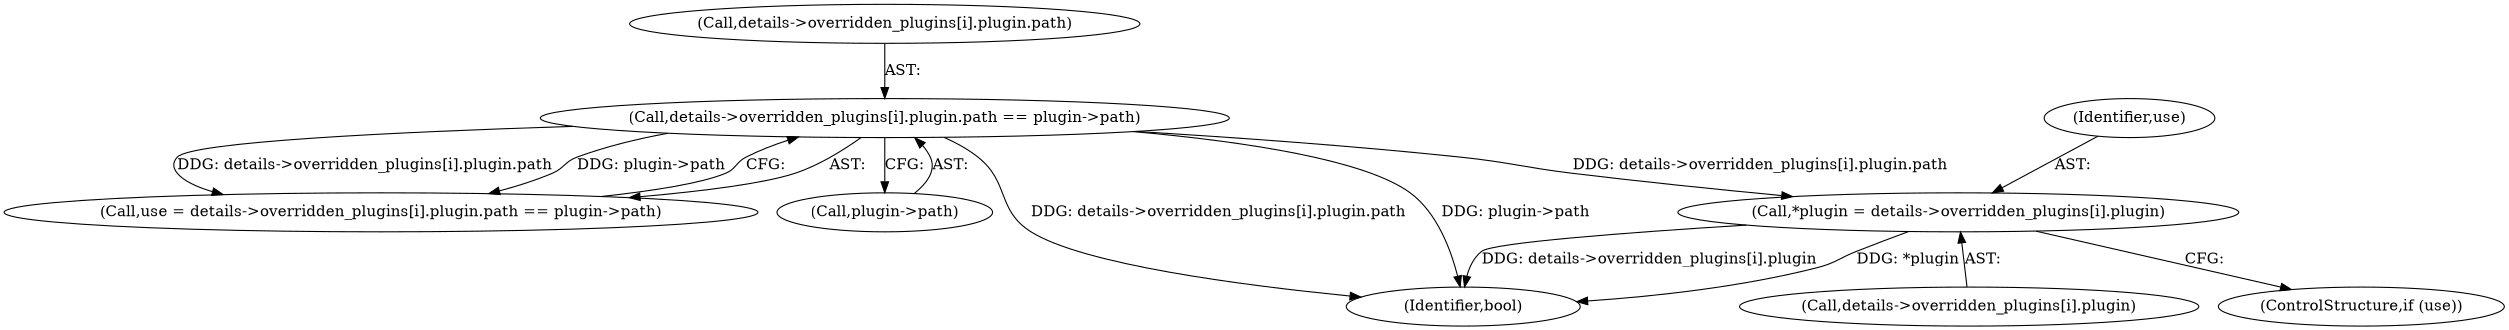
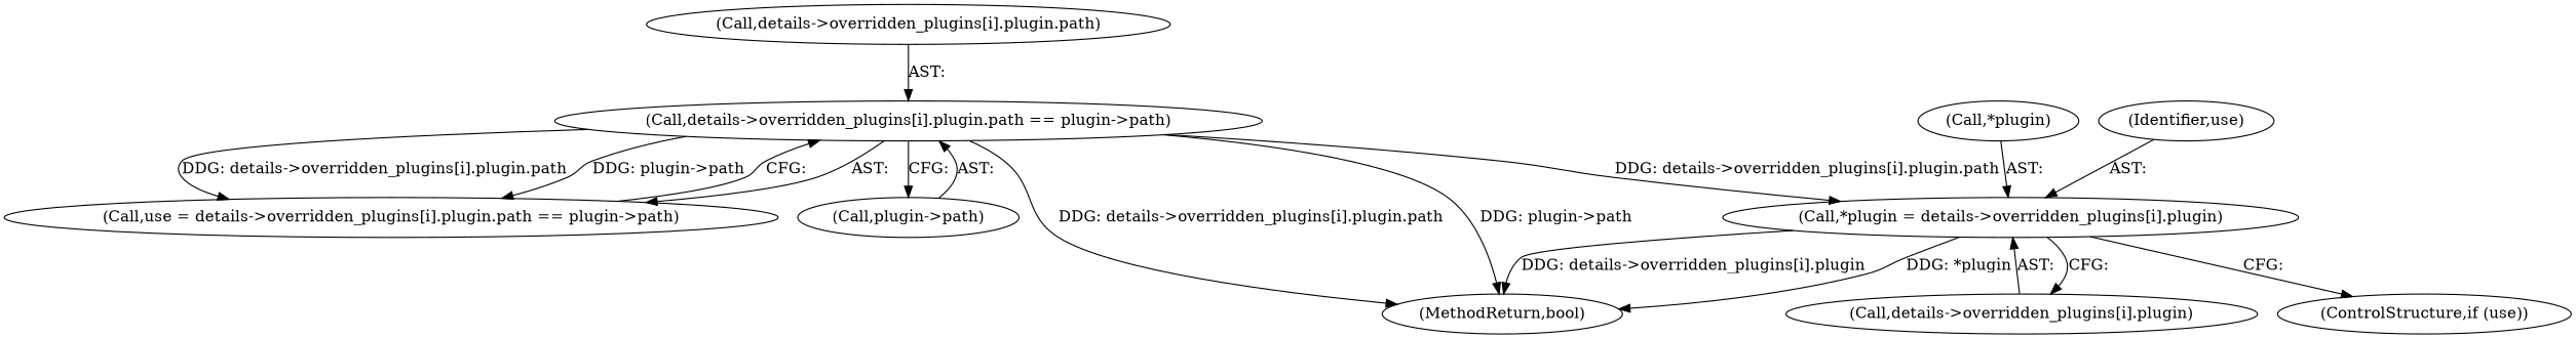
  digraph {
    n1 [label="(Call,*plugin = details->overridden_plugins[i].plugin)"]
-   n2 [label="(Identifier,bool)"]
+   n2 [label="(MethodReturn,bool)"]
    n3 [label="(Call,details->overridden_plugins[i].plugin)"]
    n4 [label="(ControlStructure,if (use))"]
    n5 [label="(Call,details->overridden_plugins[i].plugin.path == plugin->path)"]
    n6 [label="(Call,use = details->overridden_plugins[i].plugin.path == plugin->path)"]
    n7 [label="(Call,plugin->path)"]
    n8 [label="(Call,details->overridden_plugins[i].plugin.path)"]
+   n9 [label="(Call,*plugin)"]
    n10 [label="(Identifier,use)"]
    n1 -> n2 [label="DDG: details->overridden_plugins[i].plugin"]
    n1 -> n2 [label="DDG: *plugin"]
+   n1 -> n3 [label="CFG: "]
    n1 -> n4 [label="CFG: "]
    n3 -> n1 [label="AST: "]
    n5 -> n1 [label="DDG: details->overridden_plugins[i].plugin.path"]
    n5 -> n2 [label="DDG: plugin->path"]
    n5 -> n2 [label="DDG: details->overridden_plugins[i].plugin.path"]
    n5 -> n6 [label="AST: "]
    n5 -> n6 [label="DDG: details->overridden_plugins[i].plugin.path"]
    n5 -> n6 [label="DDG: plugin->path"]
    n5 -> n7 [label="CFG: "]
    n6 -> n5 [label="CFG: "]
    n7 -> n5 [label="AST: "]
    n8 -> n5 [label="AST: "]
+   n9 -> n1 [label="AST: "]
    n10 -> n1 [label="AST: "]
  }
